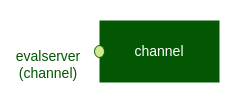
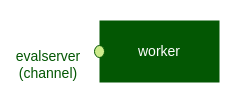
  <mxCell id="0" />
  <mxCell id="1" parent="0" />
  <mxCell id="2" value="" style="group" parent="1" vertex="1" connectable="0"><mxGeometry x="94" y="20" width="130" height="62" as="geometry" /></mxCell>
- <mxCell id="3" value="&lt;font style=&quot;font-size: 14px&quot;&gt;channel&lt;br&gt;&lt;/font&gt;" style="rounded=0;whiteSpace=wrap;html=1;fillColor=#035703;strokeColor=none;fontColor=#FFFFFF;" parent="2" vertex="1"><mxGeometry x="5" width="120" height="62" as="geometry" /></mxCell>
+ <mxCell id="3" value="&lt;font style=&quot;font-size: 14px&quot;&gt;worker&lt;br&gt;&lt;/font&gt;" style="rounded=0;whiteSpace=wrap;html=1;fillColor=#035703;strokeColor=none;fontColor=#FFFFFF;" parent="2" vertex="1"><mxGeometry x="5" width="120" height="62" as="geometry" /></mxCell>
  <mxCell id="4" value="" style="ellipse;whiteSpace=wrap;html=1;aspect=fixed;fontColor=#FFFFFF;strokeColor=#035703;fillColor=#CDEB8B;" parent="2" vertex="1"><mxGeometry y="25" width="10" height="12" as="geometry" /></mxCell>
  <mxCell id="5" value="&lt;font style=&quot;font-size: 14px&quot;&gt;evalserver&lt;br&gt;(channel)&lt;br&gt;&lt;/font&gt;" style="text;html=1;strokeColor=none;fillColor=none;align=center;verticalAlign=middle;whiteSpace=wrap;rounded=0;fontSize=14;fontColor=#035703;" parent="1" vertex="1"><mxGeometry x="20" y="53" width="56" height="22" as="geometry" /></mxCell>
